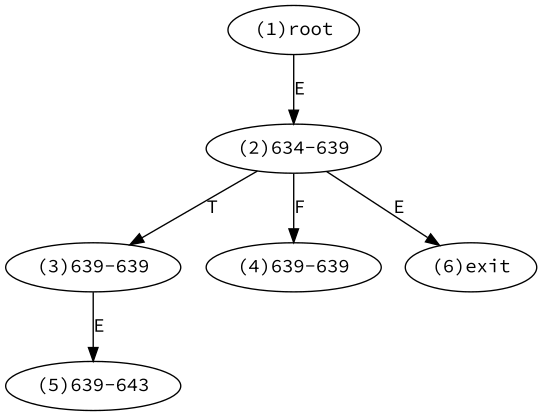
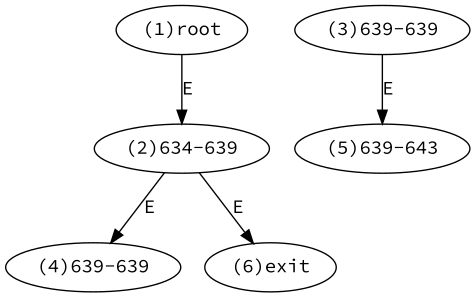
  digraph {
    fontname="Source Code Pro"
    node [fontname="Source Code Pro"]
    edge [fontname="Source Code Pro"]
    n1 [label="(1)root"]
    n2 [label="(2)634-639"]
    n3 [label="(3)639-639"]
    n4 [label="(4)639-639"]
    n5 [label="(6)exit"]
    n6 [label="(5)639-643"]
    n1 -> n2 [label=E]
-   n2 -> n3 [label=T]
-   n2 -> n4 [label=F]
+   n2 -> n4 [label=E]
    n2 -> n5 [label=E]
    n3 -> n6 [label=E]
  }
